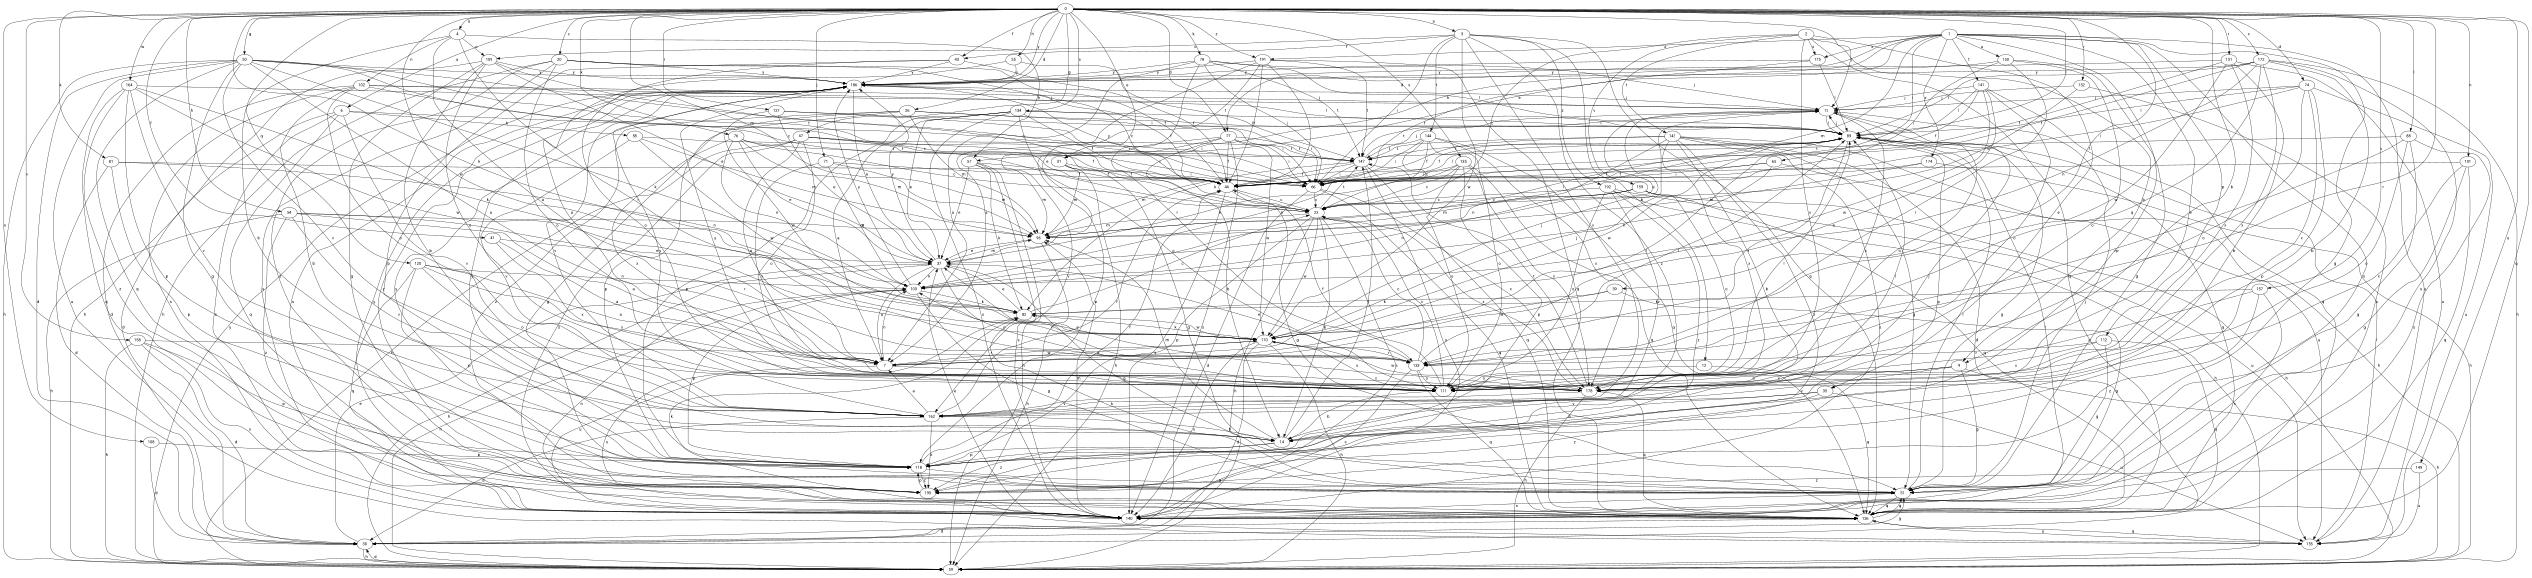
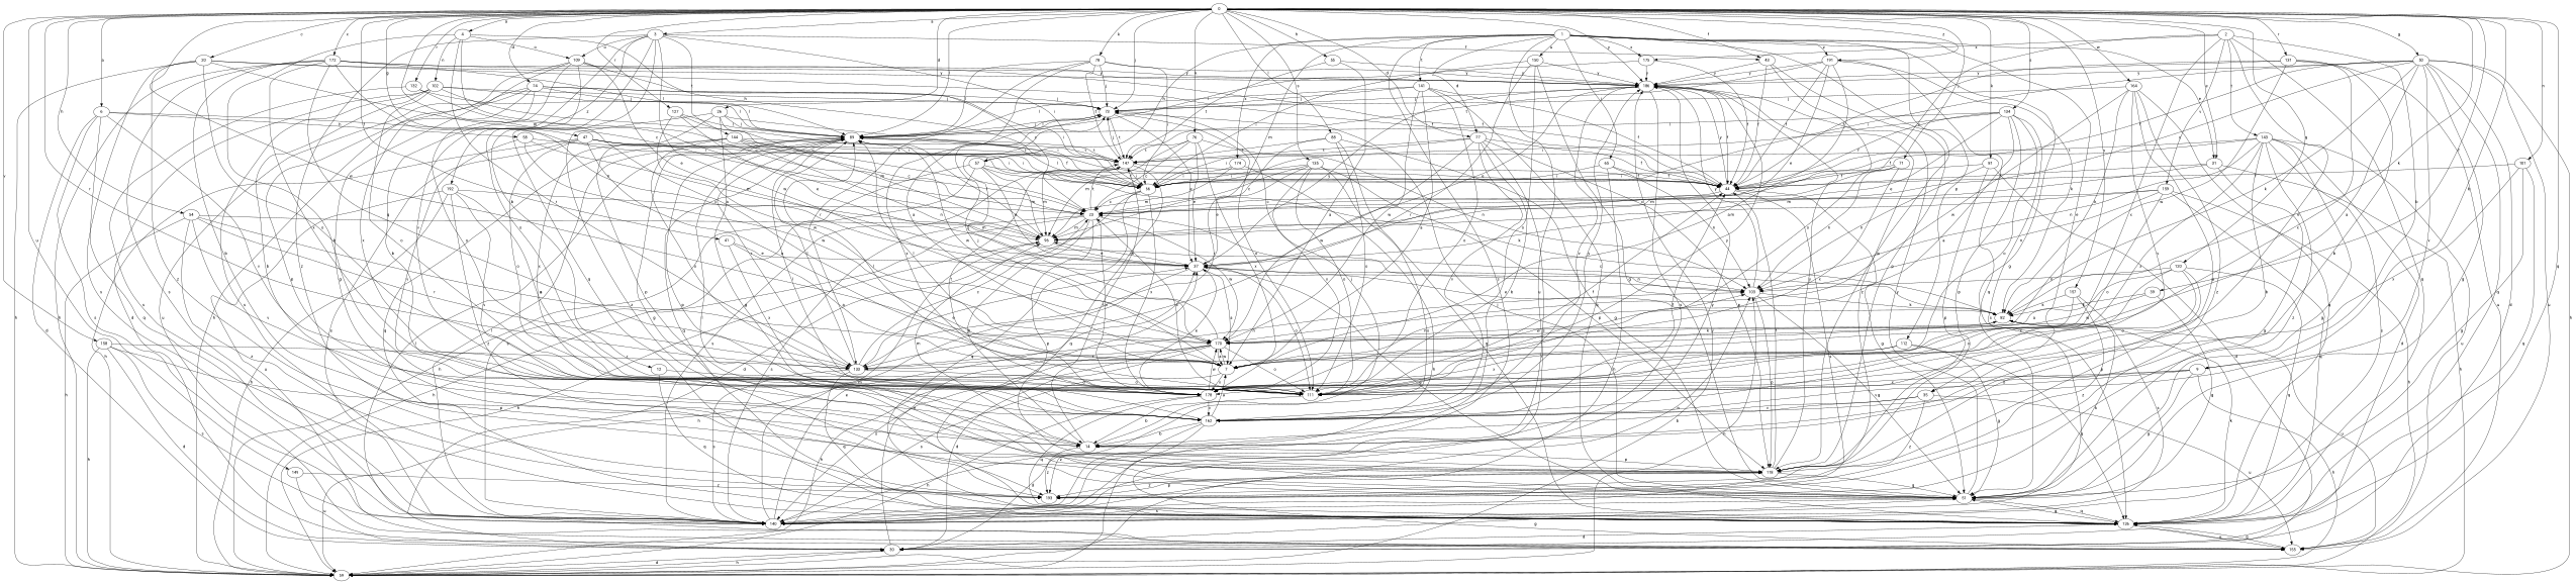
  strict digraph {
    fontname=Roboto
    node [fontname=Roboto]
    edge [fontname=Roboto]
    0
    3
    4
    6
    9
    20
    24
    26
    27
    31
    39
    41
    43
    47
    50
    54
    55
    71
    73
    76
    78
    81
    82
    88
    89
    96
    101
-   108
    120
    126
    127
    131
    132
    133
    134
    135
    149
    157
    158
    164
    170
    172
    186
    191
    12
    66
    109
    144
    162
    192
    193
    57
    7
    14
    102
    140
    30
    58
    51
    178
    59
    111
    23
    44
    118
    155
    147
    37
    103
    1
    35
    65
    112
    141
    150
    174
    175
    2
    143
    159
    0 -> 3 [label=a]
    0 -> 4 [label=a]
    0 -> 6 [label=a]
    0 -> 9 [label=b]
    0 -> 20 [label=c]
    0 -> 24 [label=d]
    0 -> 26 [label=d]
    0 -> 27 [label=d]
    0 -> 31 [label=e]
    0 -> 39 [label=f]
    0 -> 41 [label=f]
    0 -> 43 [label=f]
    0 -> 47 [label=g]
    0 -> 50 [label=g]
    0 -> 54 [label=h]
    0 -> 55 [label=h]
    0 -> 71 [label=j]
    0 -> 73 [label=j]
    0 -> 76 [label=k]
    0 -> 78 [label=k]
    0 -> 81 [label=k]
    0 -> 82 [label=k]
    0 -> 88 [label=l]
    0 -> 89 [label=l]
    0 -> 96 [label=m]
    0 -> 101 [label=n]
-   0 -> 108 [label=o]
    0 -> 120 [label=q]
    0 -> 126 [label=q]
    0 -> 127 [label=r]
    0 -> 131 [label=r]
    0 -> 132 [label=r]
    0 -> 133 [label=r]
    0 -> 134 [label=s]
    0 -> 135 [label=s]
    0 -> 149 [label=u]
    0 -> 157 [label=v]
    0 -> 158 [label=v]
    0 -> 164 [label=w]
    0 -> 170 [label=w]
    0 -> 172 [label=x]
    0 -> 186 [label=y]
    0 -> 191 [label=z]
    3 -> 43 [label=f]
    3 -> 126 [label=q]
    3 -> 170 [label=w]
    3 -> 12 [label=b]
    3 -> 66 [label=i]
    3 -> 109 [label=o]
    3 -> 144 [label=t]
    3 -> 162 [label=v]
    3 -> 192 [label=z]
    3 -> 193 [label=z]
    4 -> 133 [label=r]
    4 -> 109 [label=o]
    4 -> 57 [label=h]
    4 -> 7 [label=a]
    4 -> 14 [label=b]
    4 -> 102 [label=n]
    6 -> 126 [label=q]
    6 -> 66 [label=i]
    6 -> 162 [label=v]
    6 -> 140 [label=s]
    6 -> 30 [label=d]
    6 -> 58 [label=h]
    9 -> 162 [label=v]
    9 -> 51 [label=g]
    9 -> 178 [label=x]
    9 -> 59 [label=h]
    9 -> 111 [label=o]
    20 -> 186 [label=y]
    20 -> 193 [label=z]
    20 -> 140 [label=s]
    20 -> 59 [label=h]
    20 -> 111 [label=o]
    20 -> 23 [label=c]
    20 -> 44 [label=f]
    24 -> 73 [label=j]
    24 -> 89 [label=l]
    24 -> 66 [label=i]
    24 -> 178 [label=x]
    24 -> 111 [label=o]
    24 -> 118 [label=p]
    24 -> 155 [label=u]
    26 -> 89 [label=l]
    26 -> 96 [label=m]
    26 -> 66 [label=i]
    26 -> 193 [label=z]
    26 -> 51 [label=g]
    26 -> 118 [label=p]
    27 -> 170 [label=w]
    27 -> 66 [label=i]
    27 -> 162 [label=v]
    27 -> 14 [label=b]
    27 -> 140 [label=s]
    27 -> 44 [label=f]
    27 -> 118 [label=p]
    27 -> 147 [label=t]
    31 -> 96 [label=m]
    31 -> 51 [label=g]
    31 -> 59 [label=h]
    31 -> 44 [label=f]
    39 -> 82 [label=k]
    39 -> 170 [label=w]
    39 -> 51 [label=g]
    41 -> 7 [label=a]
    41 -> 178 [label=x]
    41 -> 37 [label=e]
    43 -> 186 [label=y]
    43 -> 111 [label=o]
    43 -> 44 [label=f]
    43 -> 118 [label=p]
    47 -> 66 [label=i]
    47 -> 7 [label=a]
    47 -> 140 [label=s]
    47 -> 59 [label=h]
    47 -> 111 [label=o]
    47 -> 44 [label=f]
    47 -> 147 [label=t]
    50 -> 82 [label=k]
    50 -> 126 [label=q]
    50 -> 186 [label=y]
    50 -> 66 [label=i]
    50 -> 162 [label=v]
    50 -> 7 [label=a]
    50 -> 30 [label=d]
    50 -> 51 [label=g]
    50 -> 59 [label=h]
    50 -> 23 [label=c]
    50 -> 44 [label=f]
    50 -> 155 [label=u]
    54 -> 96 [label=m]
    54 -> 133 [label=r]
    54 -> 162 [label=v]
    54 -> 193 [label=z]
    54 -> 7 [label=a]
    54 -> 59 [label=h]
    55 -> 186 [label=y]
    55 -> 7 [label=a]
    55 -> 147 [label=t]
    71 -> 96 [label=m]
    71 -> 178 [label=x]
    71 -> 44 [label=f]
    71 -> 103 [label=n]
    73 -> 89 [label=l]
    73 -> 178 [label=x]
    73 -> 111 [label=o]
    73 -> 147 [label=t]
    73 -> 37 [label=e]
    76 -> 96 [label=m]
    76 -> 178 [label=x]
    76 -> 23 [label=c]
    76 -> 147 [label=t]
    76 -> 37 [label=e]
    76 -> 103 [label=n]
    78 -> 73 [label=j]
    78 -> 89 [label=l]
    78 -> 133 [label=r]
    78 -> 186 [label=y]
    78 -> 66 [label=i]
    78 -> 7 [label=a]
    78 -> 147 [label=t]
    81 -> 66 [label=i]
    81 -> 30 [label=d]
    81 -> 118 [label=p]
    81 -> 103 [label=n]
    82 -> 170 [label=w]
    82 -> 23 [label=c]
    82 -> 155 [label=u]
    82 -> 37 [label=e]
    88 -> 133 [label=r]
    88 -> 140 [label=s]
    88 -> 51 [label=g]
    88 -> 111 [label=o]
    88 -> 147 [label=t]
    89 -> 73 [label=j]
    89 -> 126 [label=q]
    89 -> 133 [label=r]
    89 -> 170 [label=w]
    89 -> 51 [label=g]
    89 -> 44 [label=f]
    89 -> 118 [label=p]
    89 -> 147 [label=t]
    96 -> 89 [label=l]
    96 -> 59 [label=h]
    96 -> 37 [label=e]
    101 -> 126 [label=q]
    101 -> 51 [label=g]
    101 -> 178 [label=x]
    101 -> 44 [label=f]
-   108 -> 30 [label=d]
-   108 -> 118 [label=p]
    120 -> 126 [label=q]
    120 -> 7 [label=a]
    120 -> 178 [label=x]
    120 -> 111 [label=o]
    120 -> 118 [label=p]
    120 -> 103 [label=n]
    126 -> 82 [label=k]
    126 -> 30 [label=d]
    126 -> 51 [label=g]
    126 -> 155 [label=u]
    127 -> 89 [label=l]
    127 -> 170 [label=w]
    127 -> 66 [label=i]
    127 -> 37 [label=e]
    131 -> 170 [label=w]
    131 -> 186 [label=y]
    131 -> 14 [label=b]
    131 -> 178 [label=x]
    131 -> 44 [label=f]
    131 -> 155 [label=u]
    132 -> 73 [label=j]
    132 -> 140 [label=s]
    132 -> 23 [label=c]
    133 -> 89 [label=l]
    133 -> 126 [label=q]
    133 -> 140 [label=s]
    133 -> 111 [label=o]
    133 -> 23 [label=c]
    133 -> 37 [label=e]
    133 -> 103 [label=n]
    134 -> 89 [label=l]
    134 -> 66 [label=i]
    134 -> 7 [label=a]
    134 -> 140 [label=s]
    134 -> 111 [label=o]
    134 -> 44 [label=f]
    134 -> 118 [label=p]
    134 -> 37 [label=e]
    135 -> 126 [label=q]
    135 -> 66 [label=i]
    135 -> 178 [label=x]
    135 -> 111 [label=o]
    135 -> 23 [label=c]
    135 -> 118 [label=p]
    135 -> 37 [label=e]
    149 -> 193 [label=z]
    149 -> 155 [label=u]
    157 -> 82 [label=k]
    157 -> 193 [label=z]
    157 -> 140 [label=s]
    157 -> 111 [label=o]
    158 -> 133 [label=r]
    158 -> 140 [label=s]
    158 -> 30 [label=d]
    158 -> 59 [label=h]
    158 -> 118 [label=p]
    164 -> 73 [label=j]
    164 -> 82 [label=k]
    164 -> 126 [label=q]
    164 -> 170 [label=w]
    164 -> 162 [label=v]
    164 -> 193 [label=z]
    164 -> 118 [label=p]
    170 -> 73 [label=j]
    170 -> 82 [label=k]
    170 -> 133 [label=r]
    170 -> 7 [label=a]
    170 -> 140 [label=s]
    170 -> 30 [label=d]
    170 -> 59 [label=h]
    170 -> 111 [label=o]
    172 -> 89 [label=l]
    172 -> 133 [label=q]
    172 -> 186 [label=y]
    172 -> 14 [label=b]
    172 -> 140 [label=s]
    172 -> 178 [label=x]
    172 -> 59 [label=h]
    172 -> 44 [label=f]
    172 -> 103 [label=n]
    186 -> 73 [label=j]
    186 -> 162 [label=v]
    186 -> 193 [label=z]
    186 -> 140 [label=s]
    186 -> 44 [label=f]
    186 -> 37 [label=e]
    191 -> 82 [label=k]
    191 -> 126 [label=q]
    191 -> 186 [label=y]
    191 -> 7 [label=a]
    191 -> 44 [label=f]
    191 -> 147 [label=t]
    191 -> 37 [label=e]
    12 -> 126 [label=q]
    12 -> 111 [label=o]
    66 -> 89 [label=l]
    66 -> 126 [label=q]
    66 -> 30 [label=d]
    66 -> 178 [label=x]
    66 -> 23 [label=c]
    109 -> 186 [label=y]
    109 -> 14 [label=b]
    109 -> 51 [label=g]
    109 -> 59 [label=h]
    109 -> 111 [label=o]
    109 -> 23 [label=c]
    109 -> 37 [label=e]
    144 -> 126 [label=q]
    144 -> 66 [label=i]
    144 -> 178 [label=x]
    144 -> 111 [label=o]
    144 -> 23 [label=c]
    144 -> 147 [label=t]
    144 -> 103 [label=n]
    162 -> 89 [label=l]
    162 -> 186 [label=y]
    162 -> 193 [label=z]
    162 -> 7 [label=a]
    162 -> 14 [label=b]
    162 -> 30 [label=d]
    162 -> 44 [label=f]
    192 -> 162 [label=v]
    192 -> 193 [label=z]
    192 -> 59 [label=h]
    192 -> 111 [label=o]
    192 -> 23 [label=c]
    192 -> 155 [label=u]
    193 -> 118 [label=p]
    57 -> 82 [label=k]
    57 -> 96 [label=m]
    57 -> 140 [label=s]
    57 -> 59 [label=h]
    57 -> 44 [label=f]
    57 -> 37 [label=e]
    7 -> 73 [label=j]
    7 -> 89 [label=l]
    7 -> 170 [label=w]
    7 -> 140 [label=s]
    7 -> 178 [label=x]
    7 -> 103 [label=n]
    14 -> 73 [label=j]
    14 -> 96 [label=m]
    14 -> 193 [label=z]
    14 -> 118 [label=p]
    14 -> 147 [label=t]
    102 -> 73 [label=j]
    102 -> 89 [label=l]
    102 -> 14 [label=b]
    102 -> 140 [label=s]
    102 -> 30 [label=d]
    102 -> 111 [label=o]
    102 -> 23 [label=c]
    140 -> 89 [label=l]
    140 -> 96 [label=m]
    140 -> 186 [label=y]
    140 -> 37 [label=e]
    140 -> 103 [label=n]
    30 -> 51 [label=g]
    30 -> 59 [label=h]
    30 -> 37 [label=e]
    58 -> 96 [label=m]
    58 -> 170 [label=w]
    58 -> 162 [label=v]
    58 -> 147 [label=t]
    51 -> 73 [label=j]
    51 -> 82 [label=k]
    51 -> 89 [label=l]
    51 -> 126 [label=q]
    51 -> 186 [label=y]
    51 -> 140 [label=s]
    178 -> 126 [label=q]
    178 -> 170 [label=w]
    178 -> 162 [label=v]
    178 -> 59 [label=h]
    178 -> 147 [label=t]
    178 -> 37 [label=e]
    59 -> 186 [label=y]
    59 -> 30 [label=d]
    59 -> 103 [label=n]
    111 -> 89 [label=l]
    111 -> 186 [label=y]
    111 -> 14 [label=b]
    111 -> 23 [label=c]
    111 -> 44 [label=f]
    23 -> 96 [label=m]
    23 -> 170 [label=w]
    23 -> 14 [label=b]
    23 -> 140 [label=s]
    23 -> 178 [label=x]
    23 -> 59 [label=h]
    23 -> 118 [label=p]
    23 -> 147 [label=t]
    44 -> 186 [label=y]
    44 -> 140 [label=s]
    44 -> 51 [label=g]
    44 -> 23 [label=c]
    118 -> 186 [label=y]
    118 -> 193 [label=z]
    118 -> 51 [label=g]
    118 -> 44 [label=f]
    155 -> 89 [label=l]
    155 -> 126 [label=q]
    147 -> 73 [label=j]
    147 -> 96 [label=m]
    147 -> 126 [label=q]
    147 -> 66 [label=i]
    147 -> 140 [label=s]
    147 -> 44 [label=f]
    37 -> 96 [label=m]
    37 -> 186 [label=y]
    37 -> 7 [label=a]
    37 -> 51 [label=g]
    37 -> 59 [label=h]
    37 -> 111 [label=o]
    37 -> 103 [label=n]
    103 -> 82 [label=k]
    103 -> 186 [label=y]
    103 -> 51 [label=g]
    103 -> 118 [label=p]
    1 -> 27 [label=d]
    1 -> 31 [label=e]
    1 -> 96 [label=m]
    1 -> 191 [label=z]
    1 -> 57 [label=h]
    1 -> 140 [label=s]
    1 -> 51 [label=g]
    1 -> 118 [label=p]
    1 -> 155 [label=u]
    1 -> 35 [label=e]
    1 -> 65 [label=i]
    1 -> 112 [label=p]
    1 -> 141 [label=t]
    1 -> 150 [label=u]
    1 -> 174 [label=x]
    1 -> 175 [label=x]
    35 -> 162 [label=v]
    35 -> 193 [label=z]
    35 -> 14 [label=b]
    35 -> 155 [label=u]
    65 -> 66 [label=i]
    65 -> 59 [label=h]
    65 -> 44 [label=f]
    65 -> 103 [label=n]
    112 -> 126 [label=q]
    112 -> 133 [label=r]
    112 -> 51 [label=g]
    112 -> 178 [label=x]
    141 -> 73 [label=j]
    141 -> 89 [label=l]
    141 -> 126 [label=q]
    141 -> 170 [label=w]
    141 -> 7 [label=a]
    141 -> 111 [label=o]
    141 -> 44 [label=f]
    150 -> 133 [label=r]
    150 -> 186 [label=y]
    150 -> 66 [label=i]
    150 -> 51 [label=g]
    150 -> 111 [label=o]
    174 -> 96 [label=m]
    174 -> 66 [label=i]
    174 -> 59 [label=h]
    175 -> 89 [label=l]
    175 -> 186 [label=y]
    175 -> 44 [label=f]
    2 -> 9 [label=b]
    2 -> 126 [label=q]
    2 -> 178 [label=x]
    2 -> 23 [label=c]
    2 -> 35 [label=e]
    2 -> 175 [label=x]
    2 -> 143 [label=t]
    2 -> 159 [label=v]
    143 -> 193 [label=z]
    143 -> 14 [label=b]
    143 -> 140 [label=s]
    143 -> 30 [label=d]
    143 -> 51 [label=g]
    143 -> 178 [label=x]
    143 -> 44 [label=f]
    143 -> 155 [label=u]
    143 -> 147 [label=t]
    143 -> 103 [label=n]
    159 -> 96 [label=m]
    159 -> 126 [label=q]
    159 -> 59 [label=h]
    159 -> 111 [label=o]
    159 -> 23 [label=c]
    159 -> 103 [label=n]
  }
